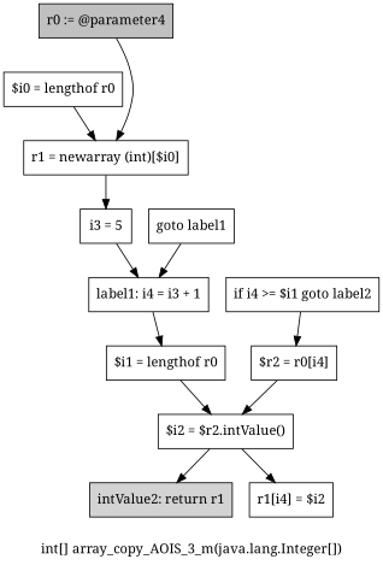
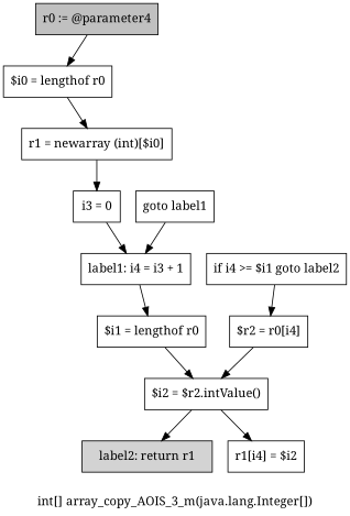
  digraph {
    fontname="Noto Serif"
    label="int[] array_copy_AOIS_3_m(java.lang.Integer[])"
    node [fontname="Noto Serif" shape=box]
    edge [fontname="Noto Serif"]
    n1 [fillcolor=gray label="r0 := @parameter4" style=filled]
    n2 [label="$i0 = lengthof r0"]
    n3 [label="r1 = newarray (int)[$i0]"]
-   n4 [label="i3 = 5"]
+   n4 [label="i3 = 0"]
    n5 [label="label1: i4 = i3 + 1"]
    n6 [label="$i1 = lengthof r0"]
    n7 [label="$i2 = $r2.intValue()"]
    n8 [label="if i4 >= $i1 goto label2"]
    n9 [label="$r2 = r0[i4]"]
-   n10 [fillcolor=lightgray label="intValue2: return r1" style=filled]
+   n10 [fillcolor=lightgray label="label2: return r1" style=filled]
    n11 [label="r1[i4] = $i2"]
    n12 [label="goto label1"]
-   n1 -> n3
+   n1 -> n2
    n2 -> n3
    n3 -> n4
    n4 -> n5
    n5 -> n6
    n6 -> n7
    n7 -> n10
    n7 -> n11
    n8 -> n9
    n9 -> n7
    n12 -> n5
  }
